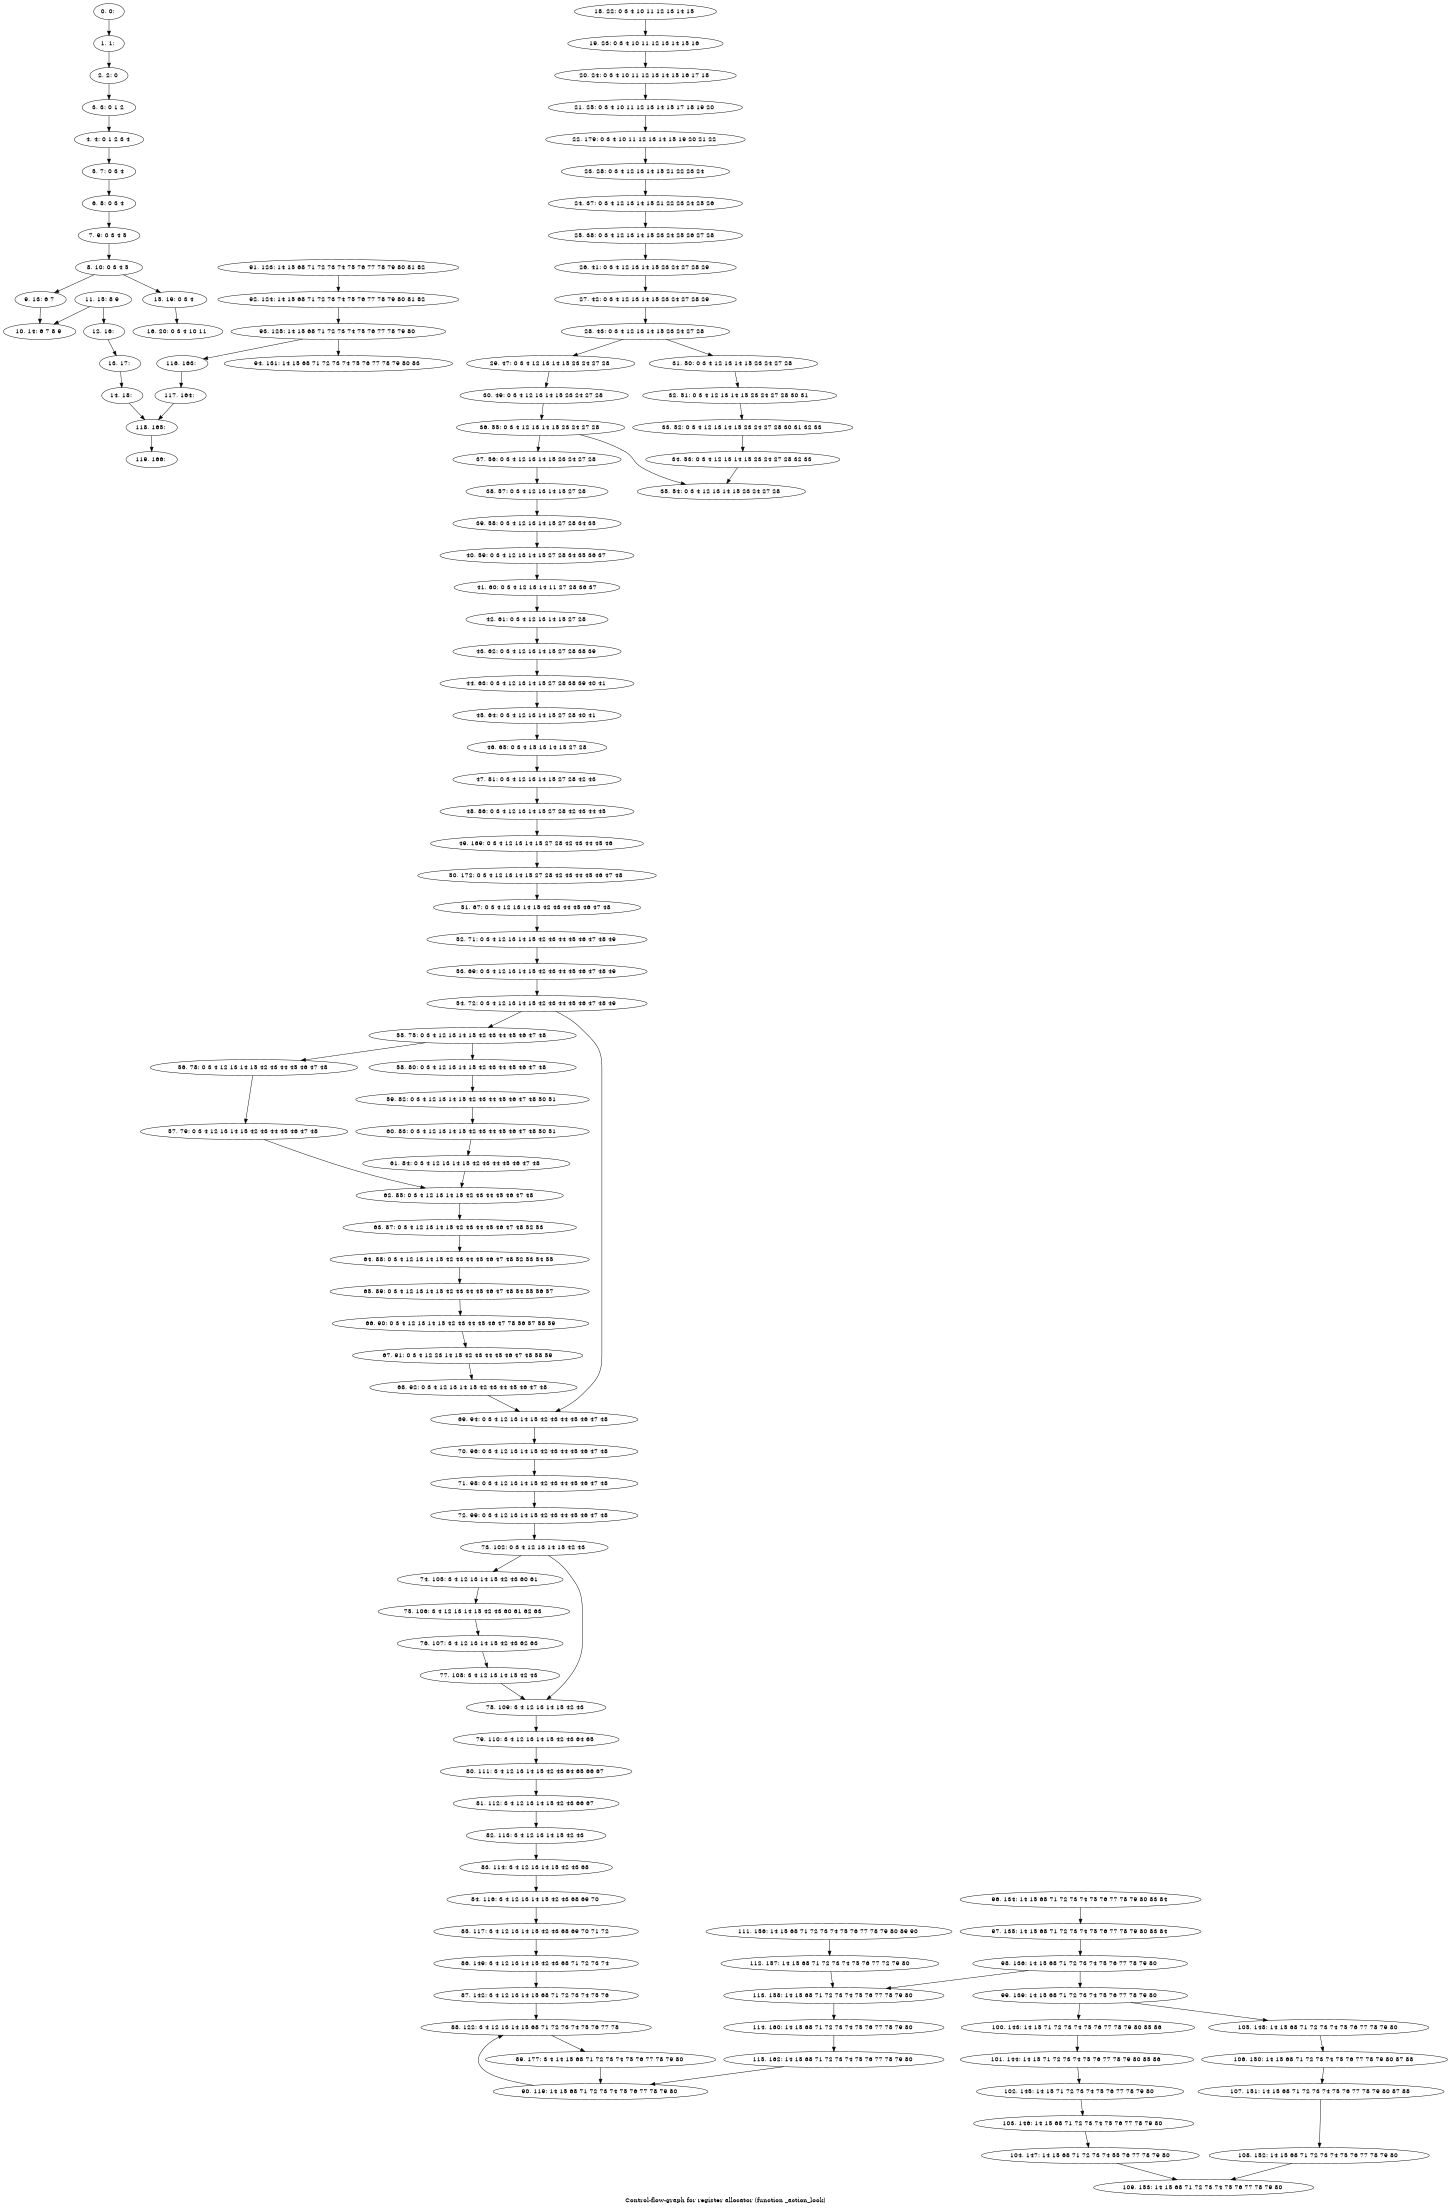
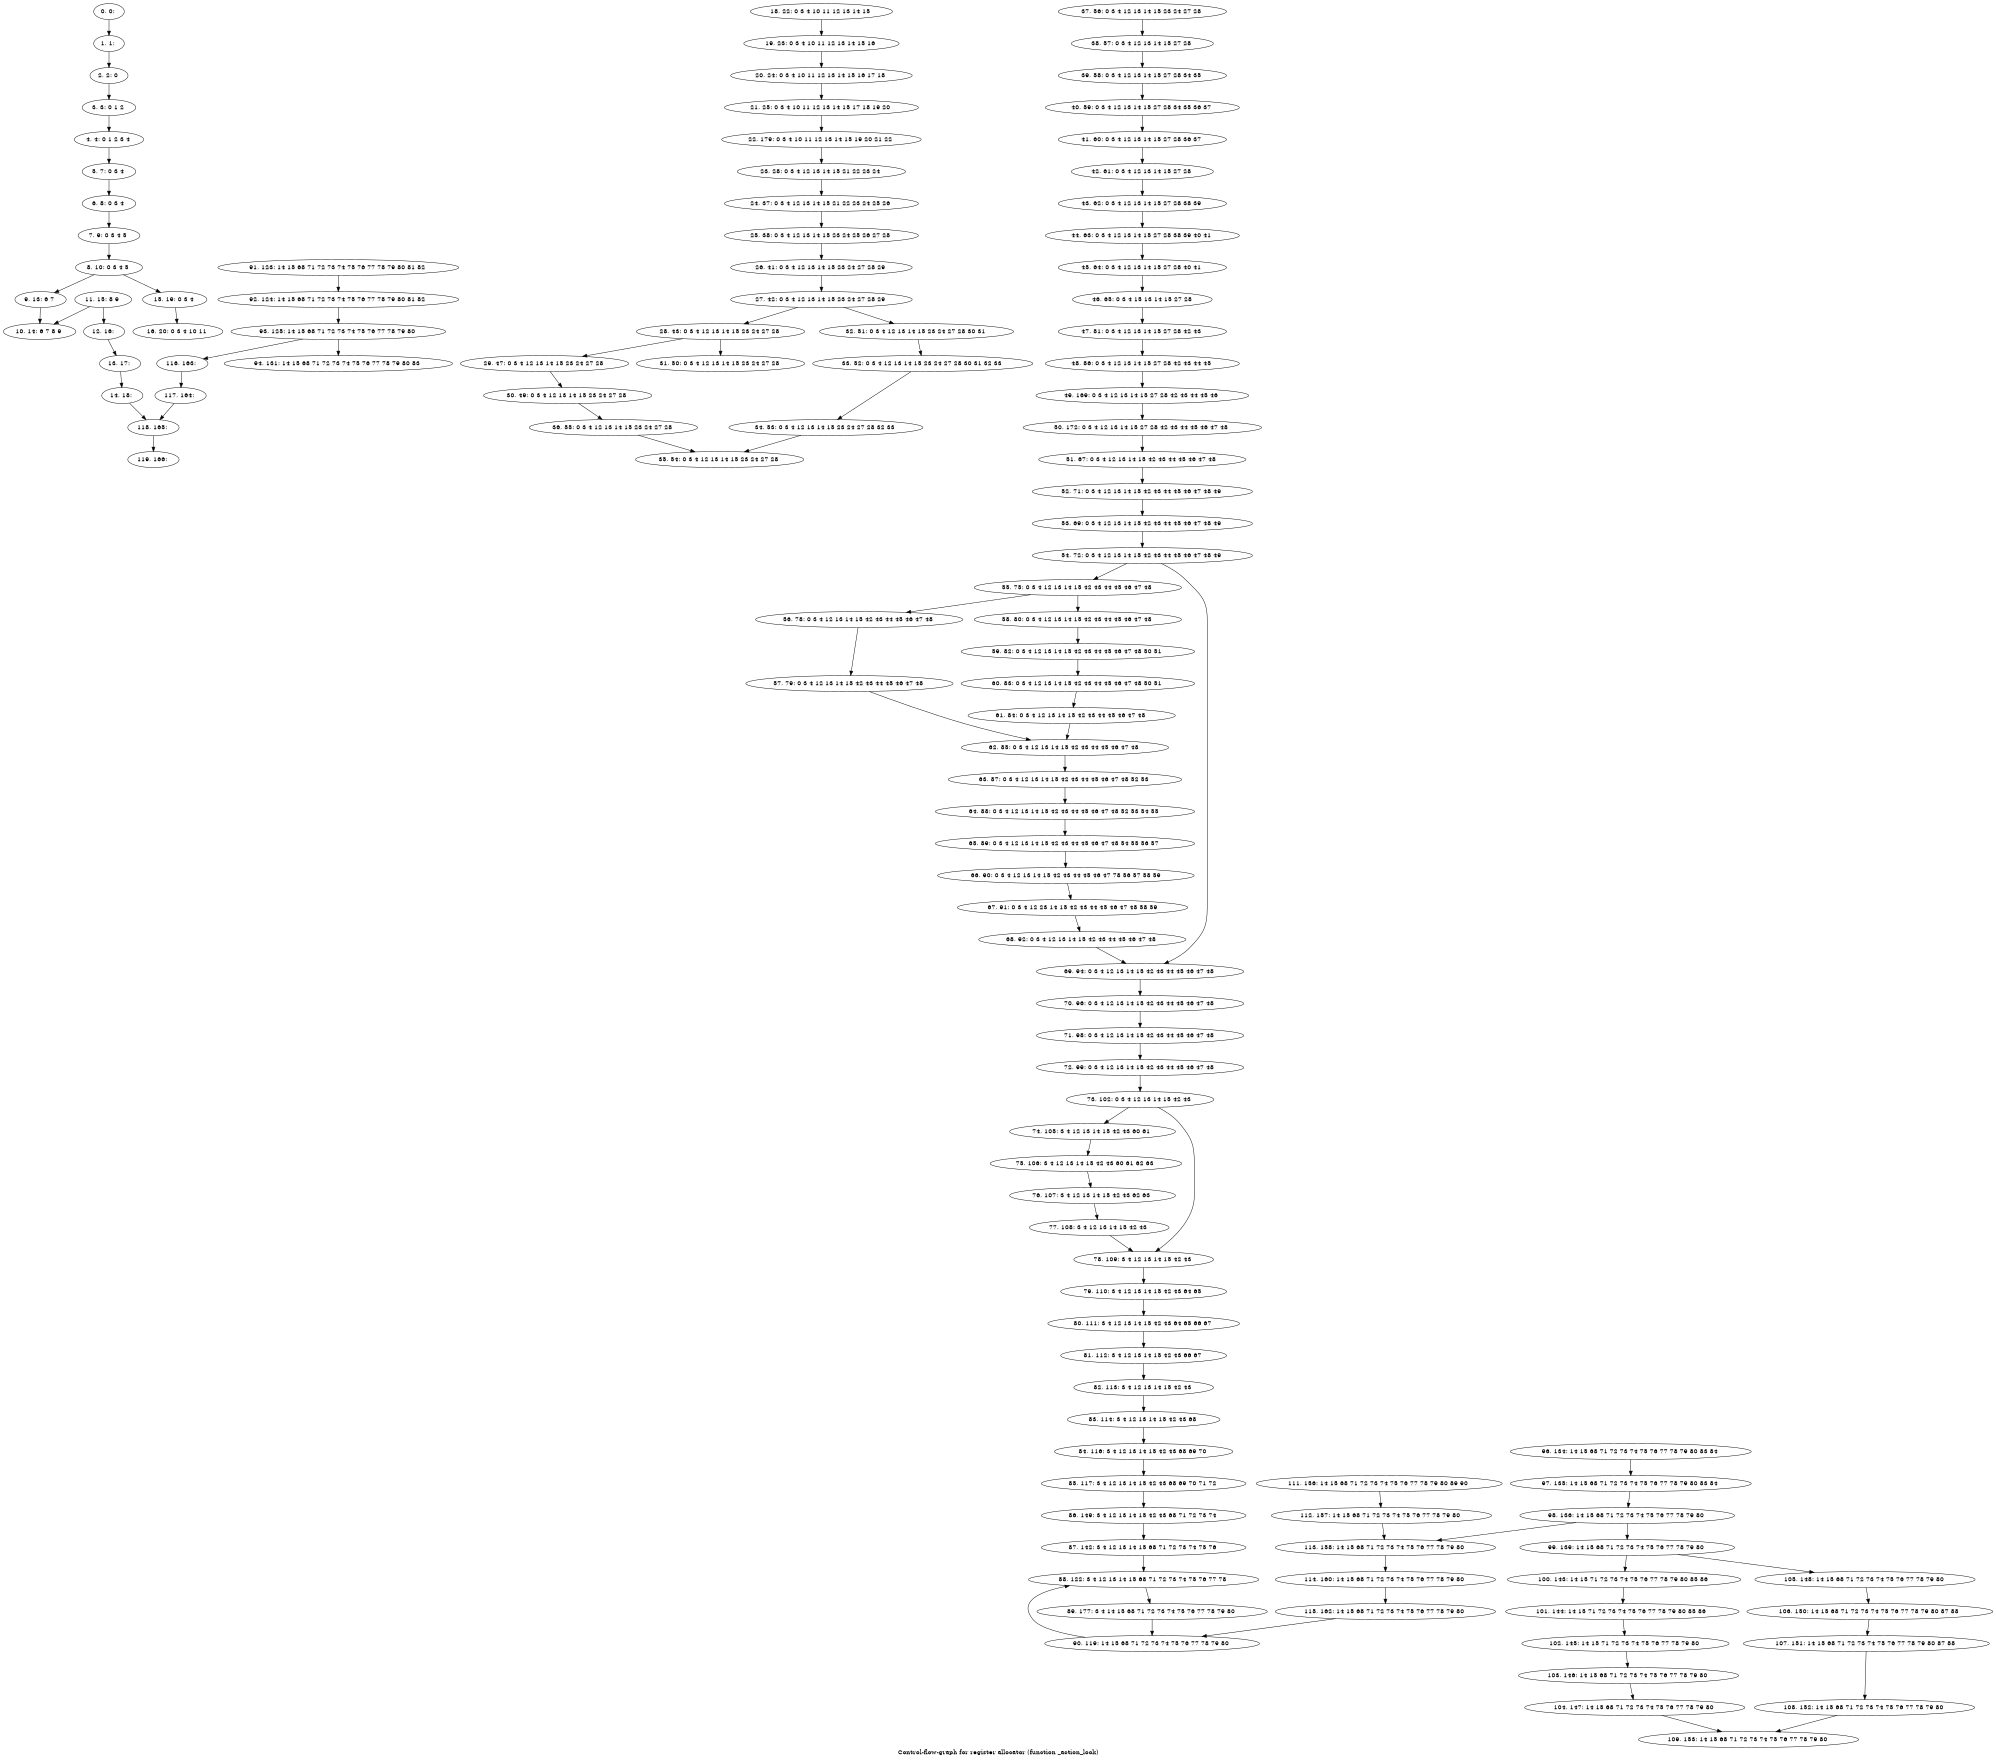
  digraph {
    label="Control-flow-graph for register allocator (function _action_look)"
    n1 [label="0, 0: "]
    n2 [label="1, 1: "]
    n3 [label="2, 2: 0 "]
    n4 [label="3, 3: 0 1 2 "]
    n5 [label="4, 4: 0 1 2 3 4 "]
    n6 [label="5, 7: 0 3 4 "]
    n7 [label="6, 8: 0 3 4 "]
    n8 [label="7, 9: 0 3 4 5 "]
    n9 [label="8, 10: 0 3 4 5 "]
    n10 [label="9, 13: 6 7 "]
    n11 [label="15, 19: 0 3 4 "]
    n12 [label="10, 14: 6 7 8 9 "]
    n13 [label="16, 20: 0 3 4 10 11 "]
    n14 [label="11, 15: 8 9 "]
    n15 [label="12, 16: "]
    n16 [label="13, 17: "]
    n17 [label="14, 18: "]
    n18 [label="118, 165: "]
    n19 [label="119, 166: "]
    n20 [label="18, 22: 0 3 4 10 11 12 13 14 15 "]
    n21 [label="19, 23: 0 3 4 10 11 12 13 14 15 16 "]
    n22 [label="20, 24: 0 3 4 10 11 12 13 14 15 16 17 18 "]
    n23 [label="21, 25: 0 3 4 10 11 12 13 14 15 17 18 19 20 "]
    n24 [label="22, 179: 0 3 4 10 11 12 13 14 15 19 20 21 22 "]
    n25 [label="23, 28: 0 3 4 12 13 14 15 21 22 23 24 "]
    n26 [label="24, 37: 0 3 4 12 13 14 15 21 22 23 24 25 26 "]
    n27 [label="25, 38: 0 3 4 12 13 14 15 23 24 25 26 27 28 "]
    n28 [label="26, 41: 0 3 4 12 13 14 15 23 24 27 28 29 "]
    n29 [label="27, 42: 0 3 4 12 13 14 15 23 24 27 28 29 "]
    n30 [label="28, 43: 0 3 4 12 13 14 15 23 24 27 28 "]
    n31 [label="29, 47: 0 3 4 12 13 14 15 23 24 27 28 "]
    n32 [label="31, 50: 0 3 4 12 13 14 15 23 24 27 28 "]
    n33 [label="30, 49: 0 3 4 12 13 14 15 23 24 27 28 "]
    n34 [label="32, 51: 0 3 4 12 13 14 15 23 24 27 28 30 31 "]
    n35 [label="36, 55: 0 3 4 12 13 14 15 23 24 27 28 "]
    n36 [label="35, 54: 0 3 4 12 13 14 15 23 24 27 28 "]
    n37 [label="37, 56: 0 3 4 12 13 14 15 23 24 27 28 "]
    n38 [label="33, 52: 0 3 4 12 13 14 15 23 24 27 28 30 31 32 33 "]
    n39 [label="34, 53: 0 3 4 12 13 14 15 23 24 27 28 32 33 "]
    n40 [label="38, 57: 0 3 4 12 13 14 15 27 28 "]
    n41 [label="39, 58: 0 3 4 12 13 14 15 27 28 34 35 "]
    n42 [label="40, 59: 0 3 4 12 13 14 15 27 28 34 35 36 37 "]
-   n43 [label="41, 60: 0 3 4 12 13 14 11 27 28 36 37"]
+   n43 [label="41, 60: 0 3 4 12 13 14 15 27 28 36 37 "]
    n44 [label="42, 61: 0 3 4 12 13 14 15 27 28 "]
    n45 [label="43, 62: 0 3 4 12 13 14 15 27 28 38 39 "]
    n46 [label="44, 63: 0 3 4 12 13 14 15 27 28 38 39 40 41 "]
    n47 [label="45, 64: 0 3 4 12 13 14 15 27 28 40 41 "]
    n48 [label="46, 65: 0 3 4 15 13 14 15 27 28"]
    n49 [label="47, 81: 0 3 4 12 13 14 15 27 28 42 43 "]
    n50 [label="48, 86: 0 3 4 12 13 14 15 27 28 42 43 44 45 "]
    n51 [label="49, 169: 0 3 4 12 13 14 15 27 28 42 43 44 45 46 "]
    n52 [label="50, 172: 0 3 4 12 13 14 15 27 28 42 43 44 45 46 47 48 "]
    n53 [label="51, 67: 0 3 4 12 13 14 15 42 43 44 45 46 47 48 "]
    n54 [label="52, 71: 0 3 4 12 13 14 15 42 43 44 45 46 47 48 49 "]
    n55 [label="53, 69: 0 3 4 12 13 14 15 42 43 44 45 46 47 48 49 "]
    n56 [label="54, 72: 0 3 4 12 13 14 15 42 43 44 45 46 47 48 49 "]
    n57 [label="55, 75: 0 3 4 12 13 14 15 42 43 44 45 46 47 48 "]
    n58 [label="69, 94: 0 3 4 12 13 14 15 42 43 44 45 46 47 48 "]
    n59 [label="56, 78: 0 3 4 12 13 14 15 42 43 44 45 46 47 48 "]
    n60 [label="58, 80: 0 3 4 12 13 14 15 42 43 44 45 46 47 48 "]
    n61 [label="70, 96: 0 3 4 12 13 14 15 42 43 44 45 46 47 48 "]
    n62 [label="57, 79: 0 3 4 12 13 14 15 42 43 44 45 46 47 48 "]
    n63 [label="59, 82: 0 3 4 12 13 14 15 42 43 44 45 46 47 48 50 51 "]
    n64 [label="62, 85: 0 3 4 12 13 14 15 42 43 44 45 46 47 48 "]
    n65 [label="63, 87: 0 3 4 12 13 14 15 42 43 44 45 46 47 48 52 53 "]
    n66 [label="60, 83: 0 3 4 12 13 14 15 42 43 44 45 46 47 48 50 51 "]
    n67 [label="61, 84: 0 3 4 12 13 14 15 42 43 44 45 46 47 48 "]
    n68 [label="64, 88: 0 3 4 12 13 14 15 42 43 44 45 46 47 48 52 53 54 55 "]
    n69 [label="65, 89: 0 3 4 12 13 14 15 42 43 44 45 46 47 48 54 55 56 57 "]
    n70 [label="66, 90: 0 3 4 12 13 14 15 42 43 44 45 46 47 78 56 57 58 59"]
    n71 [label="67, 91: 0 3 4 12 23 14 15 42 43 44 45 46 47 48 58 59"]
    n72 [label="68, 92: 0 3 4 12 13 14 15 42 43 44 45 46 47 48 "]
    n73 [label="71, 98: 0 3 4 12 13 14 15 42 43 44 45 46 47 48 "]
    n74 [label="72, 99: 0 3 4 12 13 14 15 42 43 44 45 46 47 48 "]
    n75 [label="73, 102: 0 3 4 12 13 14 15 42 43 "]
    n76 [label="74, 105: 3 4 12 13 14 15 42 43 60 61 "]
    n77 [label="78, 109: 3 4 12 13 14 15 42 43 "]
    n78 [label="75, 106: 3 4 12 13 14 15 42 43 60 61 62 63 "]
    n79 [label="79, 110: 3 4 12 13 14 15 42 43 64 65 "]
    n80 [label="76, 107: 3 4 12 13 14 15 42 43 62 63 "]
    n81 [label="77, 108: 3 4 12 13 14 15 42 43 "]
    n82 [label="80, 111: 3 4 12 13 14 15 42 43 64 65 66 67 "]
    n83 [label="81, 112: 3 4 12 13 14 15 42 43 66 67 "]
    n84 [label="82, 113: 3 4 12 13 14 15 42 43 "]
    n85 [label="83, 114: 3 4 12 13 14 15 42 43 68 "]
    n86 [label="84, 116: 3 4 12 13 14 15 42 43 68 69 70 "]
    n87 [label="85, 117: 3 4 12 13 14 15 42 43 68 69 70 71 72 "]
    n88 [label="86, 149: 3 4 12 13 14 15 42 43 68 71 72 73 74 "]
    n89 [label="87, 142: 3 4 12 13 14 15 68 71 72 73 74 75 76 "]
    n90 [label="88, 122: 3 4 12 13 14 15 68 71 72 73 74 75 76 77 78 "]
    n91 [label="89, 177: 3 4 14 15 68 71 72 73 74 75 76 77 78 79 80 "]
    n92 [label="90, 119: 14 15 68 71 72 73 74 75 76 77 78 79 80 "]
    n93 [label="91, 123: 14 15 68 71 72 73 74 75 76 77 78 79 80 81 82 "]
    n94 [label="92, 124: 14 15 68 71 72 73 74 75 76 77 78 79 80 81 82 "]
    n95 [label="93, 125: 14 15 68 71 72 73 74 75 76 77 78 79 80 "]
    n96 [label="94, 131: 14 15 68 71 72 73 74 75 76 77 78 79 80 83 "]
    n97 [label="116, 163: "]
    n98 [label="117, 164: "]
    n99 [label="96, 134: 14 15 68 71 72 73 74 75 76 77 78 79 80 83 84 "]
    n100 [label="97, 135: 14 15 68 71 72 73 74 75 76 77 78 79 80 83 84 "]
    n101 [label="98, 136: 14 15 68 71 72 73 74 75 76 77 78 79 80 "]
    n102 [label="99, 139: 14 15 68 71 72 73 74 75 76 77 78 79 80 "]
    n103 [label="113, 158: 14 15 68 71 72 73 74 75 76 77 78 79 80 "]
    n104 [label="100, 143: 14 15 71 72 73 74 75 76 77 78 79 80 85 86 "]
    n105 [label="105, 148: 14 15 68 71 72 73 74 75 76 77 78 79 80 "]
    n106 [label="114, 160: 14 15 68 71 72 73 74 75 76 77 78 79 80 "]
    n107 [label="101, 144: 14 15 71 72 73 74 75 76 77 78 79 80 85 86 "]
    n108 [label="106, 150: 14 15 68 71 72 73 74 75 76 77 78 79 80 87 88 "]
    n109 [label="102, 145: 14 15 71 72 73 74 75 76 77 78 79 80 "]
    n110 [label="103, 146: 14 15 68 71 72 73 74 75 76 77 78 79 80 "]
-   n111 [label="104, 147: 14 15 68 71 72 73 74 55 76 77 78 79 80"]
+   n111 [label="104, 147: 14 15 68 71 72 73 74 75 76 77 78 79 80 "]
    n112 [label="109, 153: 14 15 68 71 72 73 74 75 76 77 78 79 80 "]
    n113 [label="107, 151: 14 15 68 71 72 73 74 75 76 77 78 79 80 87 88 "]
    n114 [label="108, 152: 14 15 68 71 72 73 74 75 76 77 78 79 80 "]
    n115 [label="111, 156: 14 15 68 71 72 73 74 75 76 77 78 79 80 89 90 "]
-   n116 [label="112, 157: 14 15 68 71 72 73 74 75 76 77 72 79 80"]
+   n116 [label="112, 157: 14 15 68 71 72 73 74 75 76 77 78 79 80 "]
    n117 [label="115, 162: 14 15 68 71 72 73 74 75 76 77 78 79 80 "]
    n1 -> n2
    n2 -> n3
    n3 -> n4
    n4 -> n5
    n5 -> n6
    n6 -> n7
    n7 -> n8
    n8 -> n9
    n9 -> n10
    n9 -> n11
    n10 -> n12
    n11 -> n13
    n14 -> n12
    n14 -> n15
    n15 -> n16
    n16 -> n17
    n17 -> n18
    n18 -> n19
    n20 -> n21
    n21 -> n22
    n22 -> n23
    n23 -> n24
    n24 -> n25
    n25 -> n26
    n26 -> n27
    n27 -> n28
    n28 -> n29
    n29 -> n30
    n30 -> n31
    n30 -> n32
    n31 -> n33
-   n32 -> n34
+   n29 -> n34
    n33 -> n35
    n34 -> n38
    n35 -> n36
-   n35 -> n37
    n37 -> n40
    n38 -> n39
    n39 -> n36
    n40 -> n41
    n41 -> n42
    n42 -> n43
    n43 -> n44
    n44 -> n45
    n45 -> n46
    n46 -> n47
    n47 -> n48
    n48 -> n49
    n49 -> n50
    n50 -> n51
    n51 -> n52
    n52 -> n53
    n53 -> n54
    n54 -> n55
    n55 -> n56
    n56 -> n57
    n56 -> n58
    n57 -> n59
    n57 -> n60
    n58 -> n61
    n59 -> n62
    n60 -> n63
    n61 -> n73
    n62 -> n64
    n63 -> n66
    n64 -> n65
    n65 -> n68
    n66 -> n67
    n67 -> n64
    n68 -> n69
    n69 -> n70
    n70 -> n71
    n71 -> n72
    n72 -> n58
    n73 -> n74
    n74 -> n75
    n75 -> n76
    n75 -> n77
    n76 -> n78
    n77 -> n79
    n78 -> n80
    n79 -> n82
    n80 -> n81
    n81 -> n77
    n82 -> n83
    n83 -> n84
    n84 -> n85
    n85 -> n86
    n86 -> n87
    n87 -> n88
    n88 -> n89
    n89 -> n90
    n90 -> n91
    n91 -> n92
    n92 -> n90
    n93 -> n94
    n94 -> n95
    n95 -> n96
    n95 -> n97
    n97 -> n98
    n98 -> n18
    n99 -> n100
    n100 -> n101
    n101 -> n102
    n101 -> n103
    n102 -> n104
    n102 -> n105
    n103 -> n106
    n104 -> n107
    n105 -> n108
    n106 -> n117
    n107 -> n109
    n108 -> n113
    n109 -> n110
    n110 -> n111
    n111 -> n112
    n113 -> n114
    n114 -> n112
    n115 -> n116
    n116 -> n103
    n117 -> n92
  }
